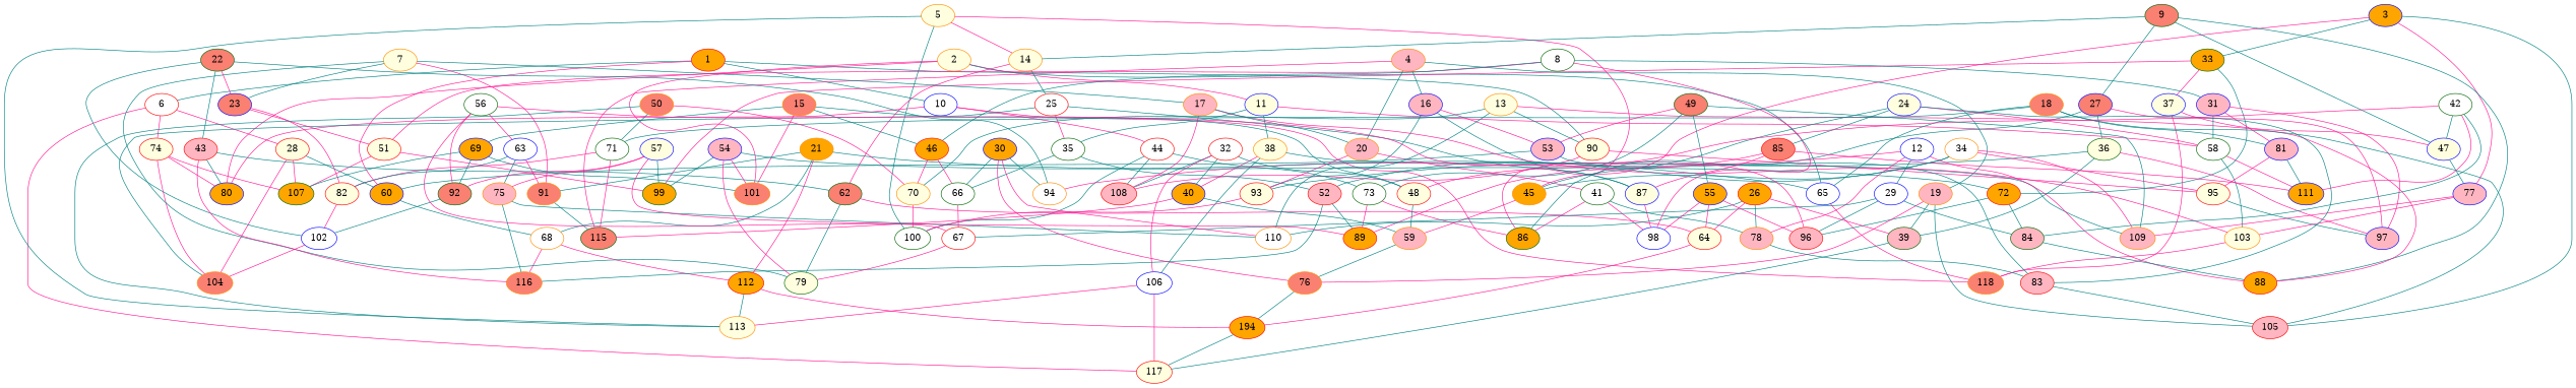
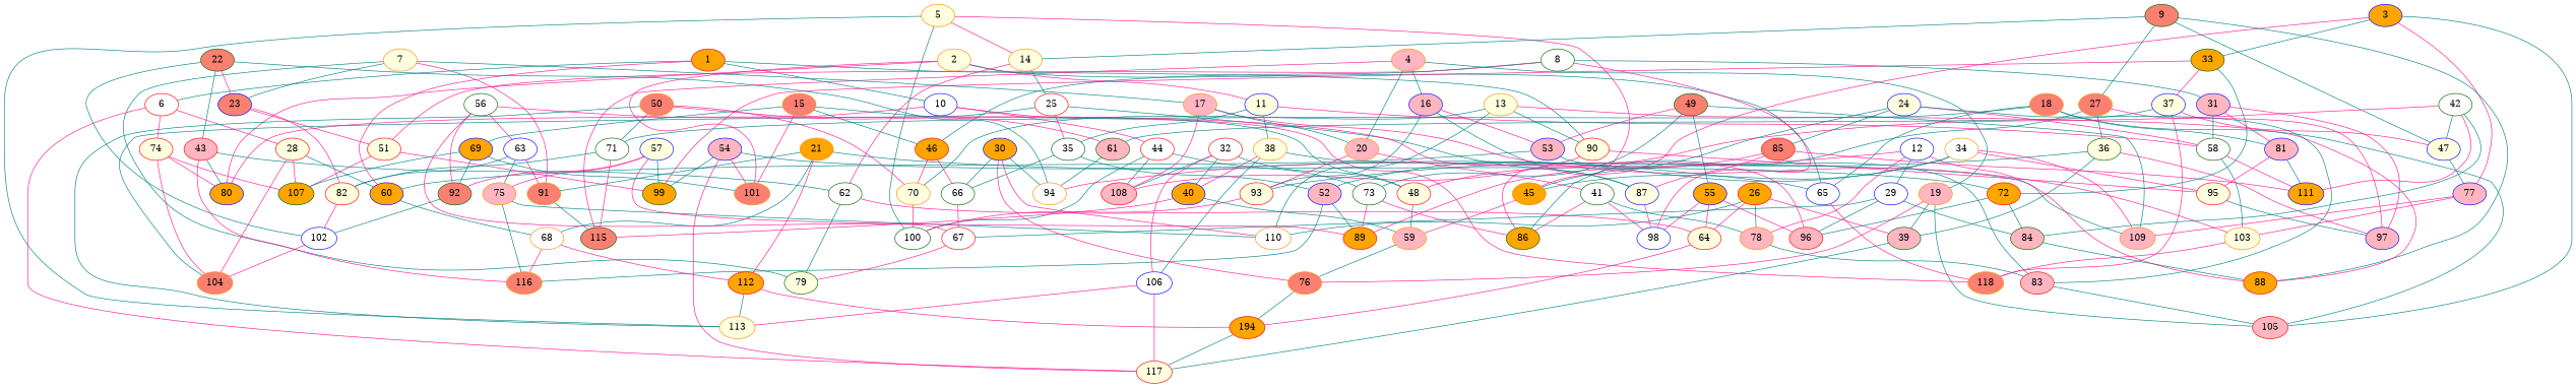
  graph {
    node [color=darkorange fillcolor=white style=filled]
    edge [color=teal]
    1 [color=red fillcolor=orange]
    6 [color=red]
    10 [color=blue]
    60 [color=blue fillcolor=orange]
    90 [color=red fillcolor=lightyellow]
    28 [color=red fillcolor=lightyellow]
    74 [color=red fillcolor=lightyellow]
    117 [color=red fillcolor=lightyellow]
    80 [color=blue fillcolor=orange]
    44 [color=red]
    118 [fillcolor=salmon]
    68
    108 [color=red fillcolor=lightpink]
    95 [color=red fillcolor=lightyellow]
    2 [fillcolor=lightyellow]
    11 [color=blue fillcolor=lightyellow]
    65 [color=blue]
    101 [fillcolor=salmon]
    35 [color=darkgreen]
    38 [fillcolor=lightyellow]
    58 [color=darkgreen]
    3 [color=blue fillcolor=orange]
    33 [color=darkgreen fillcolor=orange]
    45 [fillcolor=orange]
    77 [color=blue fillcolor=lightpink]
    105 [color=red fillcolor=lightpink]
    37 [color=blue fillcolor=lightyellow]
    72 [color=red fillcolor=orange]
    99 [color=darkgreen fillcolor=orange]
    59 [fillcolor=lightpink]
    103 [fillcolor=lightyellow]
    109 [fillcolor=lightpink]
    4 [fillcolor=lightpink]
    16 [color=blue fillcolor=lightpink]
    19 [fillcolor=lightpink]
    20 [fillcolor=lightpink]
    115 [color=darkgreen fillcolor=salmon]
    53 [color=blue fillcolor=lightpink]
    87 [color=blue fillcolor=lightyellow]
    93 [color=red fillcolor=lightyellow]
    39 [color=darkgreen fillcolor=lightpink]
    76 [fillcolor=salmon]
    41 [color=darkgreen]
    5 [fillcolor=lightyellow]
    14 [fillcolor=lightyellow]
    86 [color=darkgreen fillcolor=orange]
    100 [color=darkgreen]
    113 [fillcolor=lightyellow]
    25 [color=red]
-   62 [color=darkgreen fillcolor=salmon]
+   62 [color=darkgreen]
    104 [fillcolor=salmon]
    107 [color=darkgreen fillcolor=orange]
    7 [fillcolor=lightyellow]
    17 [fillcolor=lightpink]
    23 [color=blue fillcolor=salmon]
    79 [color=darkgreen fillcolor=lightyellow]
    91 [fillcolor=salmon]
    51 [color=red fillcolor=lightyellow]
    82 [color=red fillcolor=lightyellow]
    8 [color=darkgreen]
    31 [color=blue fillcolor=lightpink]
    46 [color=red fillcolor=orange]
    98 [color=blue]
    81 [color=blue fillcolor=lightpink]
    97 [color=blue fillcolor=lightpink]
    70 [fillcolor=lightyellow]
    66 [color=darkgreen]
    9 [color=darkgreen fillcolor=salmon]
-   27 [color=blue fillcolor=salmon]
+   27 [fillcolor=salmon]
    47 [color=blue fillcolor=lightyellow]
    88 [color=red fillcolor=orange]
    36 [color=darkgreen fillcolor=lightyellow]
    73 [color=darkgreen]
-   52 [color=red fillcolor=lightpink]
+   52 [color=blue fillcolor=lightpink]
    40 [color=blue fillcolor=orange]
    106 [color=blue]
    111 [color=blue fillcolor=orange]
    12 [color=blue]
    29 [color=blue]
    78 [fillcolor=lightpink]
    94
    67 [color=red]
    84 [color=darkgreen fillcolor=lightpink]
    96 [color=red fillcolor=lightpink]
    83 [color=red fillcolor=lightpink]
    13 [fillcolor=lightyellow]
    110
    64 [color=red fillcolor=lightyellow]
    15 [fillcolor=salmon]
    48 [color=red fillcolor=lightyellow]
    69 [color=blue fillcolor=orange]
    92 [color=darkgreen fillcolor=salmon]
    18 [fillcolor=salmon]
    71 [color=darkgreen]
    n95 [color=red fillcolor=orange label=194]
    21 [fillcolor=orange]
    112 [color=red fillcolor=orange]
    116 [fillcolor=salmon]
    22 [color=darkgreen fillcolor=salmon]
    43 [color=red fillcolor=lightpink]
    102 [color=blue]
    24 [color=blue fillcolor=lightyellow]
    85 [color=red fillcolor=salmon]
    89 [color=red fillcolor=orange]
    26 [color=red fillcolor=orange]
    30 [color=blue fillcolor=orange]
    32 [color=red]
+   61 [color=darkgreen fillcolor=lightpink]
    34
    42 [color=darkgreen]
    49 [color=darkgreen fillcolor=salmon]
    55 [color=blue fillcolor=orange]
    50 [fillcolor=salmon]
    54 [color=blue fillcolor=lightpink]
    56 [color=darkgreen]
    63 [color=blue]
    75 [fillcolor=lightpink]
    57 [color=blue fillcolor=lightyellow]
    1 -- 6
    1 -- 10
    1 -- 60 [color=deeppink]
    1 -- 90
    6 -- 28 [color=deeppink]
    6 -- 74 [color=deeppink]
    6 -- 117 [color=deeppink]
    10 -- 80 [color=deeppink]
    10 -- 44 [color=deeppink]
    10 -- 118 [color=deeppink]
    60 -- 68
    90 -- 108 [color=deeppink]
    90 -- 95 [color=deeppink]
    28 -- 60
    28 -- 104 [color=deeppink]
    28 -- 107 [color=deeppink]
    74 -- 80 [color=deeppink]
    74 -- 104 [color=deeppink]
    74 -- 107 [color=deeppink]
    44 -- 108
    44 -- 100
    44 -- 73
    68 -- 112 [color=deeppink]
    68 -- 116 [color=deeppink]
    95 -- 97
    2 -- 80 [color=deeppink]
    2 -- 11 [color=deeppink]
    2 -- 65
    2 -- 101 [color=deeppink]
    11 -- 35
    11 -- 38
    11 -- 58 [color=deeppink]
    65 -- 118 [color=deeppink]
    35 -- 66
    35 -- 52
    38 -- 109
    38 -- 40 [color=deeppink]
    38 -- 106
    58 -- 103
    58 -- 111 [color=deeppink]
    3 -- 33
    3 -- 45 [color=deeppink]
    3 -- 77 [color=deeppink]
    3 -- 105
    33 -- 37 [color=deeppink]
    33 -- 72
    33 -- 99 [color=deeppink]
    45 -- 59 [color=deeppink]
    77 -- 103 [color=deeppink]
    77 -- 109 [color=deeppink]
    37 -- 118 [color=deeppink]
    37 -- 47 [color=deeppink]
+   37 -- 61
    72 -- 84
    72 -- 96
    59 -- 76
    103 -- 118 [color=deeppink]
    4 -- 16
    4 -- 19
    4 -- 20
    4 -- 115 [color=deeppink]
    16 -- 53 [color=deeppink]
    16 -- 87
    16 -- 93
    19 -- 105
    19 -- 39
    19 -- 76 [color=deeppink]
    20 -- 93 [color=deeppink]
    20 -- 41 [color=deeppink]
    53 -- 60
    53 -- 83
    87 -- 98 [color=deeppink]
    93 -- 100 [color=deeppink]
    39 -- 117
    76 -- n95
    41 -- 86 [color=deeppink]
    41 -- 98 [color=deeppink]
    41 -- 78
    5 -- 14 [color=deeppink]
    5 -- 86 [color=deeppink]
    5 -- 100
    5 -- 113
    14 -- 25
    14 -- 62 [color=deeppink]
    25 -- 35 [color=deeppink]
    25 -- 87
    25 -- 104
    62 -- 79
    62 -- 64 [color=deeppink]
    7 -- 17
    7 -- 23
    7 -- 79
    7 -- 91 [color=deeppink]
    17 -- 108 [color=deeppink]
    17 -- 103 [color=deeppink]
    17 -- 20
    23 -- 51 [color=deeppink]
    23 -- 82 [color=deeppink]
    91 -- 115
    51 -- 99 [color=deeppink]
    51 -- 107 [color=deeppink]
    82 -- 102 [color=deeppink]
    8 -- 51 [color=deeppink]
    8 -- 31
    8 -- 46
    8 -- 98 [color=deeppink]
    31 -- 58
    31 -- 81 [color=deeppink]
    31 -- 97 [color=deeppink]
    46 -- 70 [color=deeppink]
    46 -- 66 [color=deeppink]
    81 -- 95 [color=deeppink]
    81 -- 111
    70 -- 100 [color=deeppink]
    66 -- 67 [color=deeppink]
    9 -- 14
    9 -- 27
    9 -- 47
    9 -- 88
    27 -- 86
    27 -- 97 [color=deeppink]
    27 -- 36
    47 -- 77
    36 -- 93
    36 -- 39
    36 -- 97 [color=deeppink]
    73 -- 86 [color=deeppink]
    73 -- 89 [color=deeppink]
    52 -- 116
    52 -- 89
    40 -- 59
    40 -- 115 [color=deeppink]
    106 -- 117 [color=deeppink]
    106 -- 113 [color=deeppink]
    12 -- 88 [color=deeppink]
    12 -- 29
    12 -- 78 [color=deeppink]
    12 -- 94 [color=deeppink]
    29 -- 67
    29 -- 84
    29 -- 96
    78 -- 83
    67 -- 79 [color=deeppink]
    84 -- 88
    83 -- 105
    13 -- 90
    13 -- 70
    13 -- 88 [color=deeppink]
    13 -- 110
    64 -- n95 [color=deeppink]
    15 -- 101 [color=deeppink]
    15 -- 46
    15 -- 48
    15 -- 69
    48 -- 59
    69 -- 101
    69 -- 107
    69 -- 92
    92 -- 102
    18 -- 65
    18 -- 105
    18 -- 81
    18 -- 71
    71 -- 115 [color=deeppink]
-   71 -- 82 [color=deeppink]
+   71 -- 82
    n95 -- 117
    21 -- 68
    21 -- 65
    21 -- 91
    21 -- 112 [color=deeppink]
    112 -- 113
    112 -- n95 [color=deeppink]
    22 -- 23 [color=deeppink]
    22 -- 94
    22 -- 43
    22 -- 102
    43 -- 80
    43 -- 62
    43 -- 116 [color=deeppink]
    102 -- 104 [color=deeppink]
    24 -- 58 [color=deeppink]
    24 -- 45
    24 -- 83
    24 -- 85
    85 -- 87 [color=deeppink]
    85 -- 111 [color=deeppink]
    85 -- 89 [color=deeppink]
    26 -- 39 [color=deeppink]
    26 -- 78
    26 -- 110
    26 -- 64 [color=deeppink]
    30 -- 76 [color=deeppink]
    30 -- 66
    30 -- 94
    30 -- 110 [color=deeppink]
    32 -- 108
    32 -- 40
    32 -- 106 [color=deeppink]
    32 -- 48
+   61 -- 94
    34 -- 95 [color=deeppink]
    34 -- 45
    34 -- 109 [color=deeppink]
    34 -- 52
    42 -- 47
    42 -- 111 [color=deeppink]
    42 -- 84
    42 -- 48 [color=deeppink]
    49 -- 109
    49 -- 53 [color=deeppink]
    49 -- 73
    49 -- 55
    55 -- 98 [color=deeppink]
    55 -- 96 [color=deeppink]
    55 -- 64 [color=deeppink]
    50 -- 113
    50 -- 70 [color=deeppink]
    50 -- 71
+   50 -- 61 [color=deeppink]
    54 -- 101 [color=deeppink]
    54 -- 72
    54 -- 99
-   54 -- 79 [color=deeppink]
+   54 -- 117 [color=deeppink]
    56 -- 67 [color=deeppink]
    56 -- 96 [color=deeppink]
    56 -- 92 [color=deeppink]
    56 -- 63 [color=deeppink]
    63 -- 91 [color=deeppink]
    63 -- 82
    63 -- 75
    75 -- 110
    75 -- 116
    57 -- 99
    57 -- 92 [color=deeppink]
    57 -- 89 [color=deeppink]
    57 -- 75 [color=deeppink]
  }
